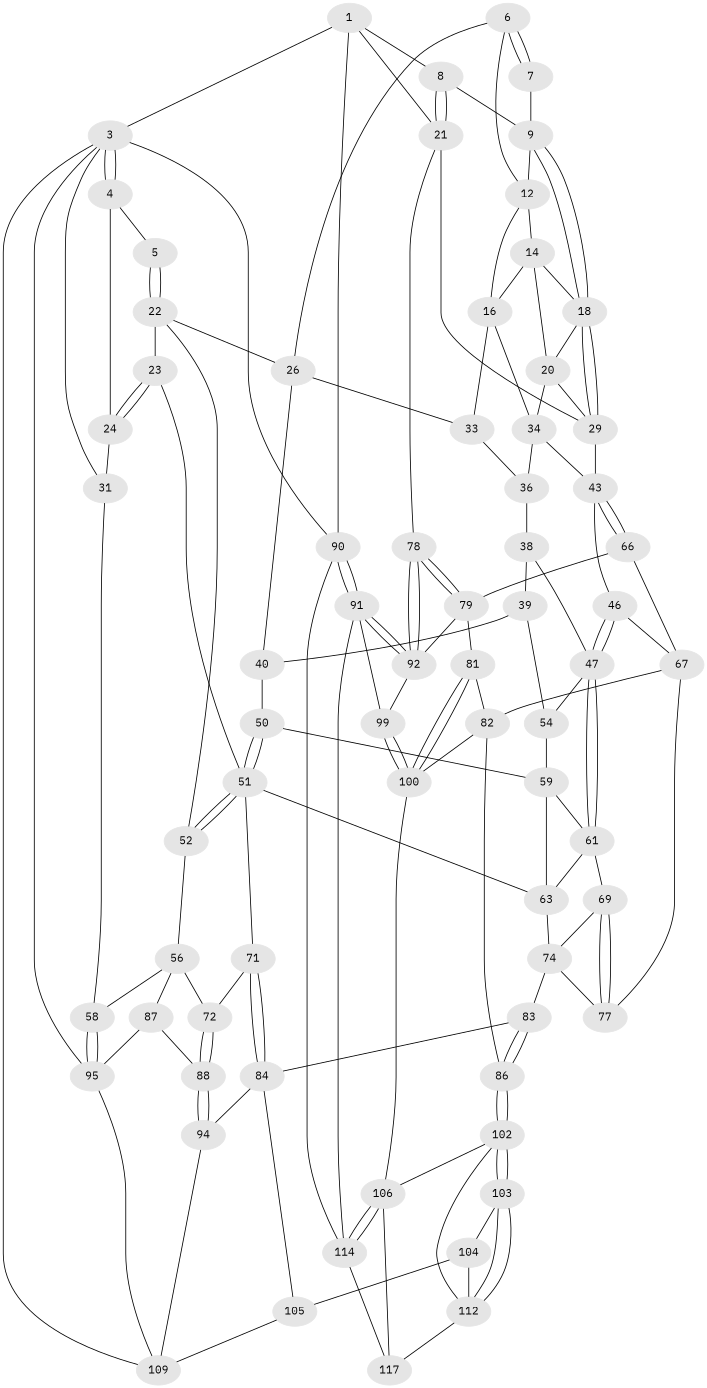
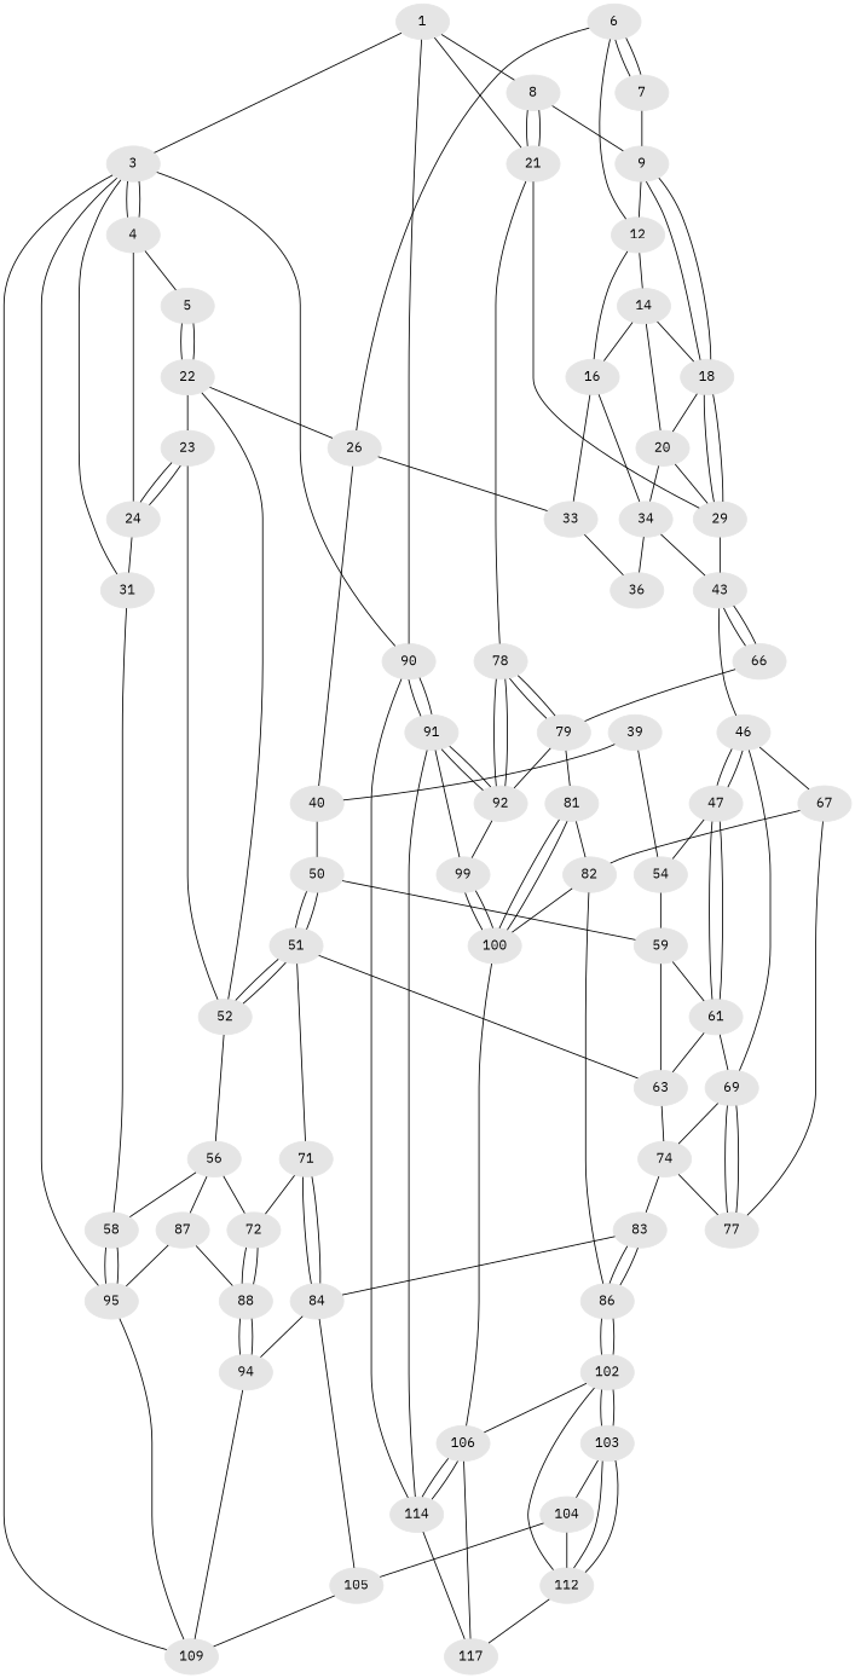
  graph {
    fontname="IBM Plex Mono"
    node [color=gray90 fontname="IBM Plex Mono" style=filled]
    edge [fontname="IBM Plex Mono"]
    1 [super="+2"]
    3 [super="+97"]
    8
    21 [super="+41"]
    90
    4
    31 [super="+32"]
    95 [super="+96"]
    109 [super="+111"]
    9 [super="+10"]
    29 [super="+42"]
    78
    91 [super="+113"]
    114 [super="+118"]
    5
    24 [super="+25"]
    58
    22 [super="+28"]
    6 [super="+11"]
    7
    12 [super="+13"]
    26 [super="+27"]
    23
    52 [super="+55"]
    14 [super="+15"]
    16 [super="+17"]
    33
    40 [super="+49"]
    18 [super="+19"]
    20 [super="+30"]
    34 [super="+35"]
    36 [super="+37"]
    43 [super="+44"]
    79 [super="+80"]
    92 [super="+98"]
    56 [super="+57"]
    50
    46 [super="+68"]
    66
-   38 [super="+45"]
    39 [super="+53"]
    47 [super="+48"]
    54
    61 [super="+62"]
    59 [super="+60"]
    51 [super="+64"]
    67 [super="+76"]
    69 [super="+70"]
    77
    82 [super="+85"]
    74 [super="+75"]
    63 [super="+65"]
    71
    72 [super="+73"]
    84 [super="+93"]
    87 [super="+89"]
    88
    83
    81
    100 [super="+101"]
    86
    94
    105 [super="+110"]
    99
    106 [super="+107"]
    102 [super="+108"]
    103
    112 [super="+116"]
    117
    104 [super="+115"]
    1 -- 3
    1 -- 8
    1 -- 21
    1 -- 90
    3 -- 90
    3 -- 4
    3 -- 4
    3 -- 31
    3 -- 95
    3 -- 109
    8 -- 21
    8 -- 21
    8 -- 9
    21 -- 29
    21 -- 78
    90 -- 91
    90 -- 91
    90 -- 114
    4 -- 5
    4 -- 24
    31 -- 58
    95 -- 109
    9 -- 12
    9 -- 18
    9 -- 18
    29 -- 43
    78 -- 79
    78 -- 79
    78 -- 92
    78 -- 92
    91 -- 114
    91 -- 92
    91 -- 92
    91 -- 99
    114 -- 117
    5 -- 22
    5 -- 22
    24 -- 31 [weight=2]
    58 -- 95
    58 -- 95
    22 -- 26
    22 -- 23
    22 -- 52
    6 -- 7
    6 -- 7
    6 -- 12
    6 -- 26
    7 -- 9
    12 -- 14
    12 -- 16
    26 -- 33
    26 -- 40
    23 -- 24
    23 -- 24
-   23 -- 51
+   23 -- 52
    52 -- 56
    14 -- 16
    14 -- 18
    14 -- 20
    16 -- 33
    16 -- 34
    33 -- 36
    40 -- 50
    18 -- 29
    18 -- 29
    18 -- 20
    20 -- 29
    20 -- 34
    34 -- 36
    34 -- 43
-   36 -- 38 [weight=2]
    43 -- 46
    43 -- 66
    43 -- 66
    79 -- 92
    79 -- 81
    92 -- 99
    56 -- 58
    56 -- 72
    56 -- 87
    50 -- 59
    50 -- 51
    50 -- 51
    46 -- 47
    46 -- 47
    46 -- 67
+   46 -- 69
    66 -- 79
-   66 -- 67
-   38 -- 39
-   38 -- 47
    39 -- 40 [weight=2]
    39 -- 54
    47 -- 54
    47 -- 61
    47 -- 61
    54 -- 59
    61 -- 69
    61 -- 63
    59 -- 61
    59 -- 63
    51 -- 52
    51 -- 52
    51 -- 63
    51 -- 71
    67 -- 77
    67 -- 82
    69 -- 77
    69 -- 77
    69 -- 74
    82 -- 100
    82 -- 86
    74 -- 77
    74 -- 83
    63 -- 74
    71 -- 72
    71 -- 84
    71 -- 84
    72 -- 88
    72 -- 88
    84 -- 94
    84 -- 105
    87 -- 95
    87 -- 88
    88 -- 94
    88 -- 94
    83 -- 84
    83 -- 86
    83 -- 86
    81 -- 82
    81 -- 100
    81 -- 100
    100 -- 106
    86 -- 102
    86 -- 102
    94 -- 109
    105 -- 109
    99 -- 100
    99 -- 100
    106 -- 114
    106 -- 114
    106 -- 117
    102 -- 106
    102 -- 103
    102 -- 103
    102 -- 112
    103 -- 112
    103 -- 112
    103 -- 104
    112 -- 117
    104 -- 105 [weight=2]
    104 -- 112
  }
